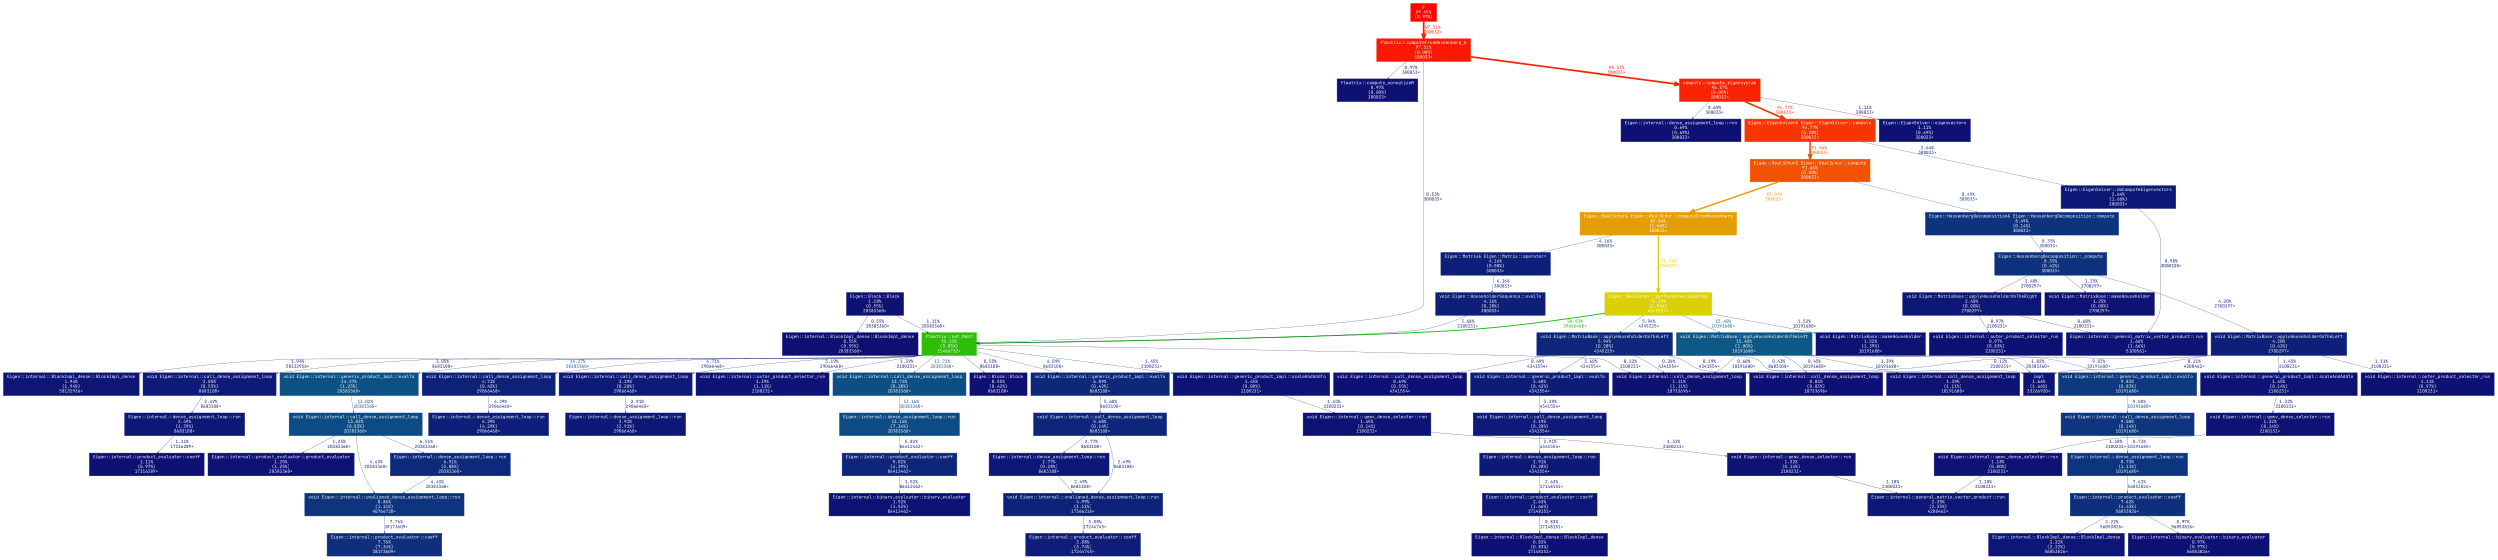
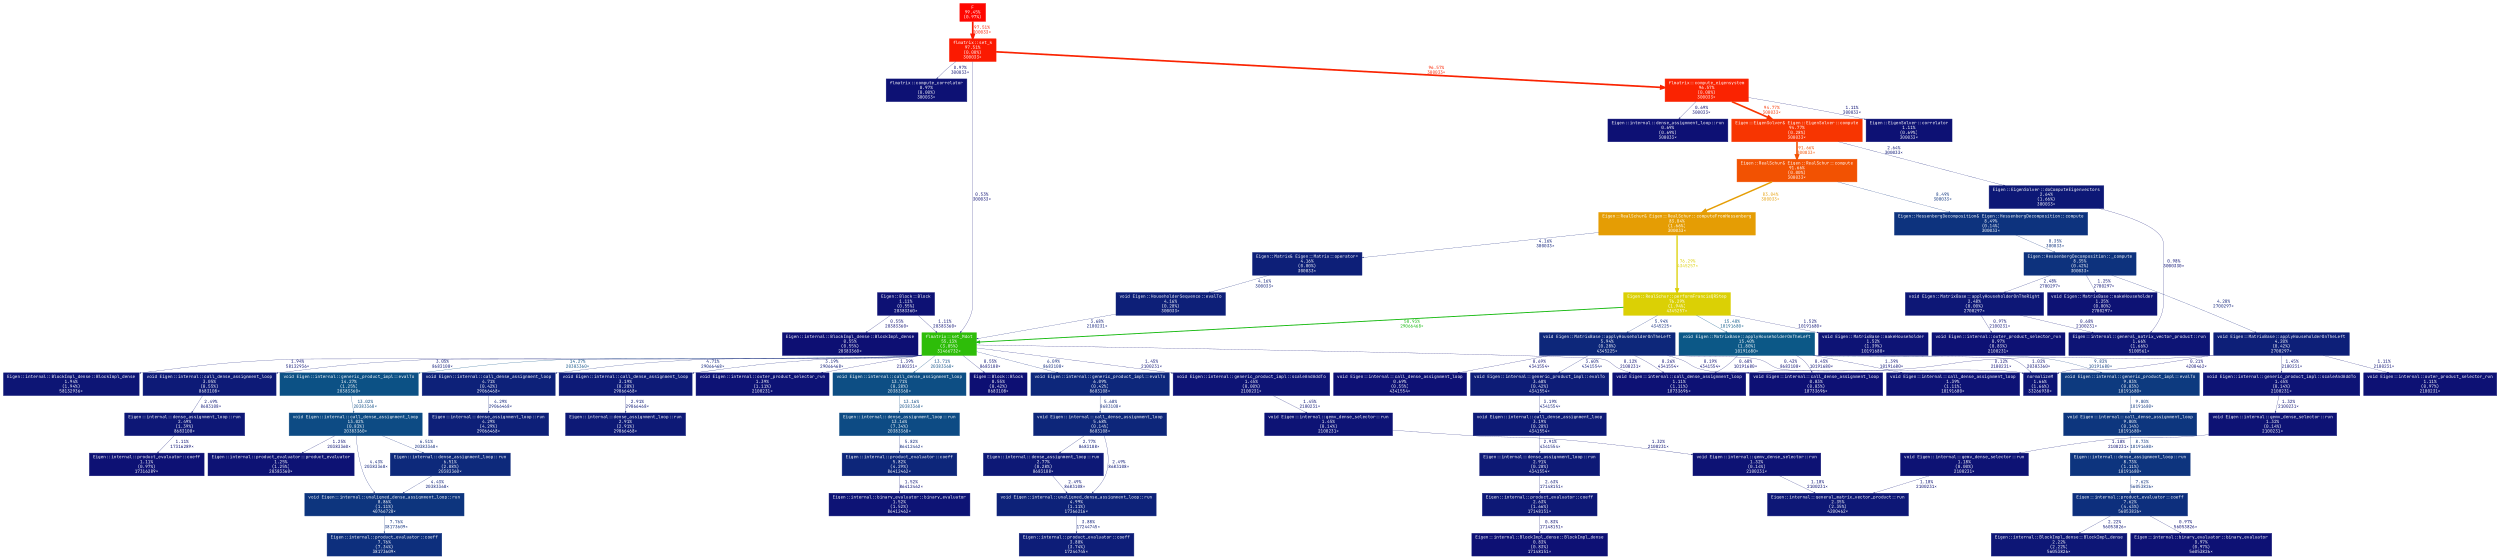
  digraph {
    fontname="JetBrains Mono"
    nodesep=0.125
    ranksep=0.25
    node [color="#0d1174" fontcolor="#ffffff" fontname="JetBrains Mono" fontsize=10.00 shape=box style=filled]
    edge [arrowsize=0.35 color="#0d1174" fontcolor="#0d1174" fontname="JetBrains Mono" fontsize=10.00 labeldistance=0.50 penwidth=0.50]
    n1 [color="#fe0600" height=0 label="F\n99.45%\n(0.97%)" width=0]
-   n2 [color="#fb1a01" height=0 label="flmatrix::computeFromHessenberg_k\n97.51%\n(0.00%)\n300033×" width=0]
-   n3 [height=0 label="flmatrix::compute_normalizeM\n0.97%\n(0.00%)\n300033×" width=0]
-   n4 [color="#fa2301" height=0 label="compute::compute_eigensystem\n96.57%\n(0.00%)\n300033×" width=0]
+   n2 [color="#fb1a01" height=0 label="flmatrix::set_k\n97.51%\n(0.00%)\n300033×" width=0]
+   n3 [height=0 label="flmatrix::compute_correlator\n0.97%\n(0.00%)\n300033×" width=0]
+   n4 [color="#fa2301" height=0 label="flmatrix::compute_eigensystem\n96.57%\n(0.00%)\n300033×" width=0]
    n5 [color="#2ebd09" height=0 label="flmatrix::set_Mdot\n55.13%\n(3.05%)\n31466732×" width=0]
    n6 [color="#f73501" height=0 label="Eigen::EigenSolver& Eigen::EigenSolver::compute\n94.77%\n(0.28%)\n300033×" width=0]
-   n7 [height=0 label="Eigen::EigenSolver::eigenvectors\n1.11%\n(0.69%)\n300033×" width=0]
+   n7 [height=0 label="Eigen::EigenSolver::correlator\n1.11%\n(0.69%)\n300033×" width=0]
    n8 [color="#0d1074" height=0 label="Eigen::internal::dense_assignment_loop::run\n0.69%\n(0.69%)\n300033×" width=0]
    n9 [color="#0c5185" height=0 label="void Eigen::internal::generic_product_impl::evalTo\n14.27%\n(1.25%)\n20383360×" width=0]
    n10 [color="#0d4e84" height=0 label="void Eigen::internal::call_dense_assignment_loop\n13.71%\n(0.28%)\n20383360×" width=0]
    n11 [color="#0d277b" height=0 label="void Eigen::internal::generic_product_impl::evalTo\n6.09%\n(0.42%)\n8683108×" width=0]
    n12 [color="#0d2179" height=0 label="void Eigen::internal::call_dense_assignment_loop\n4.71%\n(0.42%)\n29066468×" width=0]
    n13 [color="#0d1a77" height=0 label="void Eigen::internal::call_dense_assignment_loop\n3.19%\n(0.28%)\n29066468×" width=0]
    n14 [color="#0d1a77" height=0 label="void Eigen::internal::call_dense_assignment_loop\n3.05%\n(0.55%)\n8683108×" width=0]
    n15 [color="#0d1575" height=0 label="Eigen::internal::BlockImpl_dense::BlockImpl_dense\n1.94%\n(1.94%)\n58132936×" width=0]
    n16 [color="#0d1375" height=0 label="void Eigen::internal::generic_product_impl::scaleAndAddTo\n1.45%\n(0.00%)\n2100231×" width=0]
    n17 [color="#0d1275" height=0 label="void Eigen::internal::outer_product_selector_run\n1.39%\n(1.11%)\n2100231×" width=0]
    n18 [height=0 label="void Eigen::internal::call_dense_assignment_loop\n1.11%\n(1.11%)\n18733696×" width=0]
    n19 [color="#0d0f73" height=0 label="Eigen::Block::Block\n0.55%\n(0.42%)\n8683108×" width=0]
    n20 [color="#f25202" height=0 label="Eigen::RealSchur& Eigen::RealSchur::compute\n91.66%\n(0.00%)\n300033×" width=0]
    n21 [color="#0d1876" height=0 label="Eigen::EigenSolver::doComputeEigenvectors\n2.64%\n(1.66%)\n300033×" width=0]
    n22 [color="#0d4b84" height=0 label="void Eigen::internal::call_dense_assignment_loop\n13.02%\n(0.83%)\n20383360×" width=0]
    n23 [color="#0d4b84" height=0 label="Eigen::internal::dense_assignment_loop::run\n13.16%\n(7.34%)\n20383360×" width=0]
    n24 [color="#0d267a" height=0 label="void Eigen::internal::call_dense_assignment_loop\n5.68%\n(0.14%)\n8683108×" width=0]
    n25 [color="#0d1f78" height=0 label="Eigen::internal::dense_assignment_loop::run\n4.29%\n(4.29%)\n29066468×" width=0]
    n26 [color="#0d1976" height=0 label="Eigen::internal::dense_assignment_loop::run\n2.91%\n(2.91%)\n29066468×" width=0]
    n27 [color="#0d1776" height=0 label="Eigen::internal::dense_assignment_loop::run\n2.49%\n(1.39%)\n8683108×" width=0]
    n28 [color="#0d1375" height=0 label="void Eigen::internal::gemv_dense_selector::run\n1.45%\n(0.14%)\n2100231×" width=0]
-   n29 [height=0 label="Eigen::Block::Block\n1.18%\n(0.55%)\n20383360×" width=0]
+   n29 [height=0 label="Eigen::Block::Block\n1.11%\n(0.55%)\n20383360×" width=0]
    n30 [color="#0d0f73" height=0 label="Eigen::internal::BlockImpl_dense::BlockImpl_dense\n0.55%\n(0.55%)\n20383360×" width=0]
    n31 [color="#e59d04" height=0 label="Eigen::RealSchur& Eigen::RealSchur::computeFromHessenberg\n83.04%\n(1.66%)\n300033×" width=0]
    n32 [color="#0d337e" height=0 label="Eigen::HessenbergDecomposition& Eigen::HessenbergDecomposition::compute\n8.49%\n(0.14%)\n300033×" width=0]
    n33 [color="#0d1475" height=0 label="Eigen::internal::general_matrix_vector_product::run\n1.66%\n(1.66%)\n5100561×" width=0]
    n34 [color="#dbd005" height=0 label="Eigen::RealSchur::performFrancisQRStep\n76.29%\n(1.94%)\n4345257×" width=0]
    n35 [color="#0d1f78" height=0 label="Eigen::Matrix& Eigen::Matrix::operator=\n4.16%\n(0.00%)\n300033×" width=0]
    n36 [color="#0d327d" height=0 label="Eigen::HessenbergDecomposition::_compute\n8.35%\n(0.42%)\n300033×" width=0]
    n37 [color="#0c5887" height=0 label="void Eigen::MatrixBase::applyHouseholderOnTheLeft\n15.40%\n(1.80%)\n10191680×" width=0]
    n38 [color="#0d277a" height=0 label="void Eigen::MatrixBase::applyHouseholderOnTheLeft\n5.94%\n(0.28%)\n4345225×" width=0]
    n39 [color="#0d1375" height=0 label="void Eigen::MatrixBase::makeHouseholder\n1.52%\n(1.39%)\n10191680×" width=0]
    n40 [color="#0d1f78" height=0 label="void Eigen::HouseholderSequence::evalTo\n4.16%\n(0.28%)\n300033×" width=0]
    n41 [color="#0d1f78" height=0 label="void Eigen::MatrixBase::applyHouseholderOnTheLeft\n4.20%\n(0.42%)\n2700297×" width=0]
    n42 [color="#0d1776" height=0 label="void Eigen::MatrixBase::applyHouseholderOnTheRight\n2.48%\n(0.00%)\n2700297×" width=0]
    n43 [color="#0d1274" height=0 label="void Eigen::MatrixBase::makeHouseholder\n1.25%\n(0.00%)\n2700297×" width=0]
    n44 [color="#0d3a7f" height=0 label="void Eigen::internal::generic_product_impl::evalTo\n9.83%\n(0.83%)\n10191680×" width=0]
-   n45 [color="#0d1475" height=0 label="impl\n1.66%\n(1.66%)\n33266930×" width=0]
+   n45 [color="#0d1475" height=0 label="normalizeM\n1.66%\n(1.66%)\n33266930×" width=0]
    n46 [color="#0d1275" height=0 label="void Eigen::internal::call_dense_assignment_loop\n1.39%\n(1.11%)\n10191680×" width=0]
    n47 [color="#0d1074" height=0 label="void Eigen::internal::call_dense_assignment_loop\n0.83%\n(0.83%)\n18733696×" width=0]
    n48 [color="#0d1c77" height=0 label="void Eigen::internal::generic_product_impl::evalTo\n3.60%\n(0.42%)\n4341554×" width=0]
    n49 [color="#0d1074" height=0 label="void Eigen::internal::call_dense_assignment_loop\n0.69%\n(0.55%)\n4341554×" width=0]
    n50 [color="#0d367e" height=0 label="void Eigen::internal::call_dense_assignment_loop\n9.00%\n(0.14%)\n10191680×" width=0]
    n51 [color="#0d1a77" height=0 label="void Eigen::internal::call_dense_assignment_loop\n3.19%\n(0.28%)\n4341554×" width=0]
    n52 [color="#0d357e" height=0 label="void Eigen::internal::unaligned_dense_assignment_loop::run\n8.86%\n(1.11%)\n40766720×" width=0]
    n53 [color="#0d297b" height=0 label="Eigen::internal::dense_assignment_loop::run\n6.51%\n(2.08%)\n20383360×" width=0]
    n54 [color="#0d1274" height=0 label="Eigen::internal::product_evaluator::product_evaluator\n1.25%\n(1.25%)\n20383360×" width=0]
    n55 [color="#0d267a" height=0 label="Eigen::internal::product_evaluator::coeff\n5.82%\n(4.29%)\n86412462×" width=0]
    n56 [color="#0d2279" height=0 label="void Eigen::internal::unaligned_dense_assignment_loop::run\n4.99%\n(1.11%)\n17366216×" width=0]
    n57 [color="#0d1876" height=0 label="Eigen::internal::dense_assignment_loop::run\n2.77%\n(0.28%)\n8683108×" width=0]
    n58 [height=0 label="Eigen::internal::product_evaluator::coeff\n1.11%\n(0.97%)\n17316289×" width=0]
    n59 [color="#0d1274" height=0 label="void Eigen::internal::gemv_dense_selector::run\n1.32%\n(0.14%)\n2100231×" width=0]
    n60 [color="#0d347e" height=0 label="Eigen::internal::dense_assignment_loop::run\n8.73%\n(1.11%)\n10191680×" width=0]
    n61 [color="#0d2f7d" height=0 label="Eigen::internal::product_evaluator::coeff\n7.76%\n(7.34%)\n38173609×" width=0]
    n62 [color="#0d1375" height=0 label="Eigen::internal::binary_evaluator::binary_evaluator\n1.52%\n(1.52%)\n86412462×" width=0]
    n63 [color="#0d2f7d" height=0 label="Eigen::internal::product_evaluator::coeff\n7.62%\n(4.43%)\n56053826×" width=0]
    n64 [color="#0d1676" height=0 label="Eigen::internal::BlockImpl_dense::BlockImpl_dense\n2.22%\n(2.22%)\n56053826×" width=0]
    n65 [height=0 label="Eigen::internal::binary_evaluator::binary_evaluator\n0.97%\n(0.97%)\n56053826×" width=0]
    n66 [color="#0d1375" height=0 label="void Eigen::internal::generic_product_impl::scaleAndAddTo\n1.45%\n(0.14%)\n2100231×" width=0]
    n67 [height=0 label="void Eigen::internal::outer_product_selector_run\n1.11%\n(0.97%)\n2100231×" width=0]
    n68 [height=0 label="void Eigen::internal::outer_product_selector_run\n0.97%\n(0.83%)\n2100231×" width=0]
    n69 [color="#0d1274" height=0 label="void Eigen::internal::gemv_dense_selector::run\n1.32%\n(0.14%)\n2100231×" width=0]
    n70 [color="#0d1d78" height=0 label="Eigen::internal::product_evaluator::coeff\n3.88%\n(3.74%)\n17244745×" width=0]
    n71 [color="#0d1976" height=0 label="Eigen::internal::dense_assignment_loop::run\n2.91%\n(0.28%)\n4341554×" width=0]
    n72 [color="#0d1274" height=0 label="void Eigen::internal::gemv_dense_selector::run\n1.18%\n(0.00%)\n2100231×" width=0]
    n73 [color="#0d1876" height=0 label="Eigen::internal::product_evaluator::coeff\n2.63%\n(1.66%)\n17148151×" width=0]
    n74 [color="#0d1074" height=0 label="Eigen::internal::BlockImpl_dense::BlockImpl_dense\n0.83%\n(0.83%)\n17148151×" width=0]
    n75 [color="#0d1776" height=0 label="Eigen::internal::general_matrix_vector_product::run\n2.35%\n(2.35%)\n4200462×" width=0]
    n1 -> n2 [arrowsize=0.99 color="#fb1a01" fontcolor="#fb1a01" label="97.51%\n300033×" labeldistance=3.90 penwidth=3.90]
    n2 -> n3 [label="0.97%\n300033×"]
    n2 -> n4 [arrowsize=0.98 color="#fa2301" fontcolor="#fa2301" label="96.57%\n300033×" labeldistance=3.86 penwidth=3.86]
    n2 -> n5 [color="#0d0f73" fontcolor="#0d0f73" label="0.53%\n300033×"]
    n4 -> n6 [arrowsize=0.97 color="#f73501" fontcolor="#f73501" label="94.77%\n300033×" labeldistance=3.79 penwidth=3.79]
    n4 -> n7 [label="1.11%\n300033×"]
    n4 -> n8 [color="#0d1074" fontcolor="#0d1074" label="0.69%\n300033×"]
    n5 -> n9 [arrowsize=0.38 color="#0c5185" fontcolor="#0c5185" label="14.27%\n20383360×" labeldistance=0.57 penwidth=0.57]
    n5 -> n10 [arrowsize=0.37 color="#0d4e84" fontcolor="#0d4e84" label="13.71%\n20383360×" labeldistance=0.55 penwidth=0.55]
    n5 -> n11 [color="#0d277b" fontcolor="#0d277b" label="6.09%\n8683108×"]
    n5 -> n12 [color="#0d2179" fontcolor="#0d2179" label="4.71%\n29066468×"]
    n5 -> n13 [color="#0d1a77" fontcolor="#0d1a77" label="3.19%\n29066468×"]
    n5 -> n14 [color="#0d1a77" fontcolor="#0d1a77" label="3.05%\n8683108×"]
    n5 -> n15 [color="#0d1575" fontcolor="#0d1575" label="1.94%\n58132936×"]
    n5 -> n16 [color="#0d1375" fontcolor="#0d1375" label="1.45%\n2100231×"]
    n5 -> n17 [color="#0d1275" fontcolor="#0d1275" label="1.39%\n2100231×"]
    n5 -> n18 [color="#0d0d73" fontcolor="#0d0d73" label="0.12%\n2100231×"]
    n5 -> n19 [color="#0d0f73" fontcolor="#0d0f73" label="0.55%\n8683108×"]
    n6 -> n20 [arrowsize=0.96 color="#f25202" fontcolor="#f25202" label="91.66%\n300033×" labeldistance=3.67 penwidth=3.67]
    n6 -> n21 [color="#0d1876" fontcolor="#0d1876" label="2.64%\n300033×"]
    n9 -> n22 [arrowsize=0.36 color="#0d4b84" fontcolor="#0d4b84" label="13.02%\n20383360×" labeldistance=0.52 penwidth=0.52]
    n10 -> n23 [arrowsize=0.36 color="#0d4b84" fontcolor="#0d4b84" label="13.16%\n20383360×" labeldistance=0.53 penwidth=0.53]
    n11 -> n24 [color="#0d267a" fontcolor="#0d267a" label="5.68%\n8683108×"]
    n12 -> n25 [color="#0d1f78" fontcolor="#0d1f78" label="4.29%\n29066468×"]
    n13 -> n26 [color="#0d1976" fontcolor="#0d1976" label="2.91%\n29066468×"]
    n14 -> n27 [color="#0d1776" fontcolor="#0d1776" label="2.49%\n8683108×"]
    n16 -> n28 [color="#0d1375" fontcolor="#0d1375" label="1.45%\n2100231×"]
    n20 -> n31 [arrowsize=0.91 color="#e59d04" fontcolor="#e59d04" label="83.04%\n300033×" labeldistance=3.32 penwidth=3.32]
    n20 -> n32 [color="#0d337e" fontcolor="#0d337e" label="8.49%\n300033×"]
    n21 -> n33 [label="0.98%\n3000330×"]
    n22 -> n52 [color="#0d2078" fontcolor="#0d2078" label="4.43%\n20383360×"]
    n22 -> n53 [color="#0d297b" fontcolor="#0d297b" label="6.51%\n20383360×"]
    n22 -> n54 [color="#0d1274" fontcolor="#0d1274" label="1.25%\n20383360×"]
    n23 -> n55 [color="#0d267a" fontcolor="#0d267a" label="5.82%\n86412462×"]
    n24 -> n56 [color="#0d1776" fontcolor="#0d1776" label="2.49%\n8683108×"]
    n24 -> n57 [color="#0d1876" fontcolor="#0d1876" label="2.77%\n8683108×"]
    n27 -> n58 [label="1.11%\n17316289×"]
    n28 -> n59 [color="#0d1274" fontcolor="#0d1274" label="1.32%\n2100231×"]
    n29 -> n5 [label="1.11%\n20383360×"]
    n29 -> n30 [color="#0d0f73" fontcolor="#0d0f73" label="0.55%\n20383360×"]
    n31 -> n34 [arrowsize=0.87 color="#dbd005" fontcolor="#dbd005" label="76.29%\n4345257×" labeldistance=3.05 penwidth=3.05]
    n31 -> n35 [color="#0d1f78" fontcolor="#0d1f78" label="4.16%\n300033×"]
    n32 -> n36 [color="#0d327d" fontcolor="#0d327d" label="8.35%\n300033×"]
    n34 -> n5 [arrowsize=0.71 color="#10b709" fontcolor="#10b709" label="50.93%\n29066468×" labeldistance=2.04 penwidth=2.04]
    n34 -> n37 [arrowsize=0.39 color="#0c5887" fontcolor="#0c5887" label="15.40%\n10191680×" labeldistance=0.62 penwidth=0.62]
    n34 -> n38 [color="#0d277a" fontcolor="#0d277a" label="5.94%\n4345225×"]
    n34 -> n39 [color="#0d1375" fontcolor="#0d1375" label="1.52%\n10191680×"]
    n35 -> n40 [color="#0d1f78" fontcolor="#0d1f78" label="4.16%\n300033×"]
    n36 -> n41 [color="#0d1f78" fontcolor="#0d1f78" label="4.20%\n2700297×"]
    n36 -> n42 [color="#0d1776" fontcolor="#0d1776" label="2.48%\n2700297×"]
    n36 -> n43 [color="#0d1274" fontcolor="#0d1274" label="1.25%\n2700297×"]
    n37 -> n18 [color="#0d0f74" fontcolor="#0d0f74" label="0.60%\n10191680×"]
    n37 -> n44 [color="#0d3a7f" fontcolor="#0d3a7f" label="9.83%\n10191680×"]
    n37 -> n45 [label="1.02%\n20383360×"]
    n37 -> n46 [color="#0d1275" fontcolor="#0d1275" label="1.39%\n10191680×"]
    n37 -> n47 [color="#0d0f73" fontcolor="#0d0f73" label="0.45%\n10191680×"]
    n38 -> n18 [color="#0d0e73" fontcolor="#0d0e73" label="0.26%\n4341554×"]
    n38 -> n45 [color="#0d0f73" fontcolor="#0d0f73" label="0.43%\n8683108×"]
    n38 -> n47 [color="#0d0e73" fontcolor="#0d0e73" label="0.19%\n4341554×"]
    n38 -> n48 [color="#0d1c77" fontcolor="#0d1c77" label="3.60%\n4341554×"]
    n38 -> n49 [color="#0d1074" fontcolor="#0d1074" label="0.69%\n4341554×"]
    n40 -> n5 [color="#0d1c77" fontcolor="#0d1c77" label="3.68%\n2100231×"]
    n41 -> n18 [color="#0d0d73" fontcolor="#0d0d73" label="0.12%\n2100231×"]
    n41 -> n45 [color="#0d0e73" fontcolor="#0d0e73" label="0.21%\n4200462×"]
    n41 -> n66 [color="#0d1375" fontcolor="#0d1375" label="1.45%\n2100231×"]
    n41 -> n67 [label="1.11%\n2100231×"]
    n42 -> n33 [color="#0d1074" fontcolor="#0d1074" label="0.68%\n2100231×"]
    n42 -> n68 [label="0.97%\n2100231×"]
    n44 -> n50 [color="#0d367e" fontcolor="#0d367e" label="9.00%\n10191680×"]
    n48 -> n51 [color="#0d1a77" fontcolor="#0d1a77" label="3.19%\n4341554×"]
    n50 -> n60 [color="#0d347e" fontcolor="#0d347e" label="8.73%\n10191680×"]
    n51 -> n71 [color="#0d1976" fontcolor="#0d1976" label="2.91%\n4341554×"]
    n52 -> n61 [color="#0d2f7d" fontcolor="#0d2f7d" label="7.76%\n38173609×"]
    n53 -> n52 [color="#0d2078" fontcolor="#0d2078" label="4.43%\n20383360×"]
    n55 -> n62 [color="#0d1375" fontcolor="#0d1375" label="1.52%\n86412462×"]
    n56 -> n70 [color="#0d1d78" fontcolor="#0d1d78" label="3.88%\n17244745×"]
    n57 -> n56 [color="#0d1776" fontcolor="#0d1776" label="2.49%\n8683108×"]
    n59 -> n75 [color="#0d1274" fontcolor="#0d1274" label="1.18%\n2100231×"]
    n60 -> n63 [color="#0d2f7d" fontcolor="#0d2f7d" label="7.62%\n56053826×"]
    n63 -> n64 [color="#0d1676" fontcolor="#0d1676" label="2.22%\n56053826×"]
    n63 -> n65 [label="0.97%\n56053826×"]
    n66 -> n69 [color="#0d1274" fontcolor="#0d1274" label="1.32%\n2100231×"]
    n69 -> n72 [color="#0d1274" fontcolor="#0d1274" label="1.18%\n2100231×"]
    n71 -> n73 [color="#0d1876" fontcolor="#0d1876" label="2.63%\n17148151×"]
    n72 -> n75 [color="#0d1274" fontcolor="#0d1274" label="1.18%\n2100231×"]
    n73 -> n74 [color="#0d1074" fontcolor="#0d1074" label="0.83%\n17148151×"]
  }
